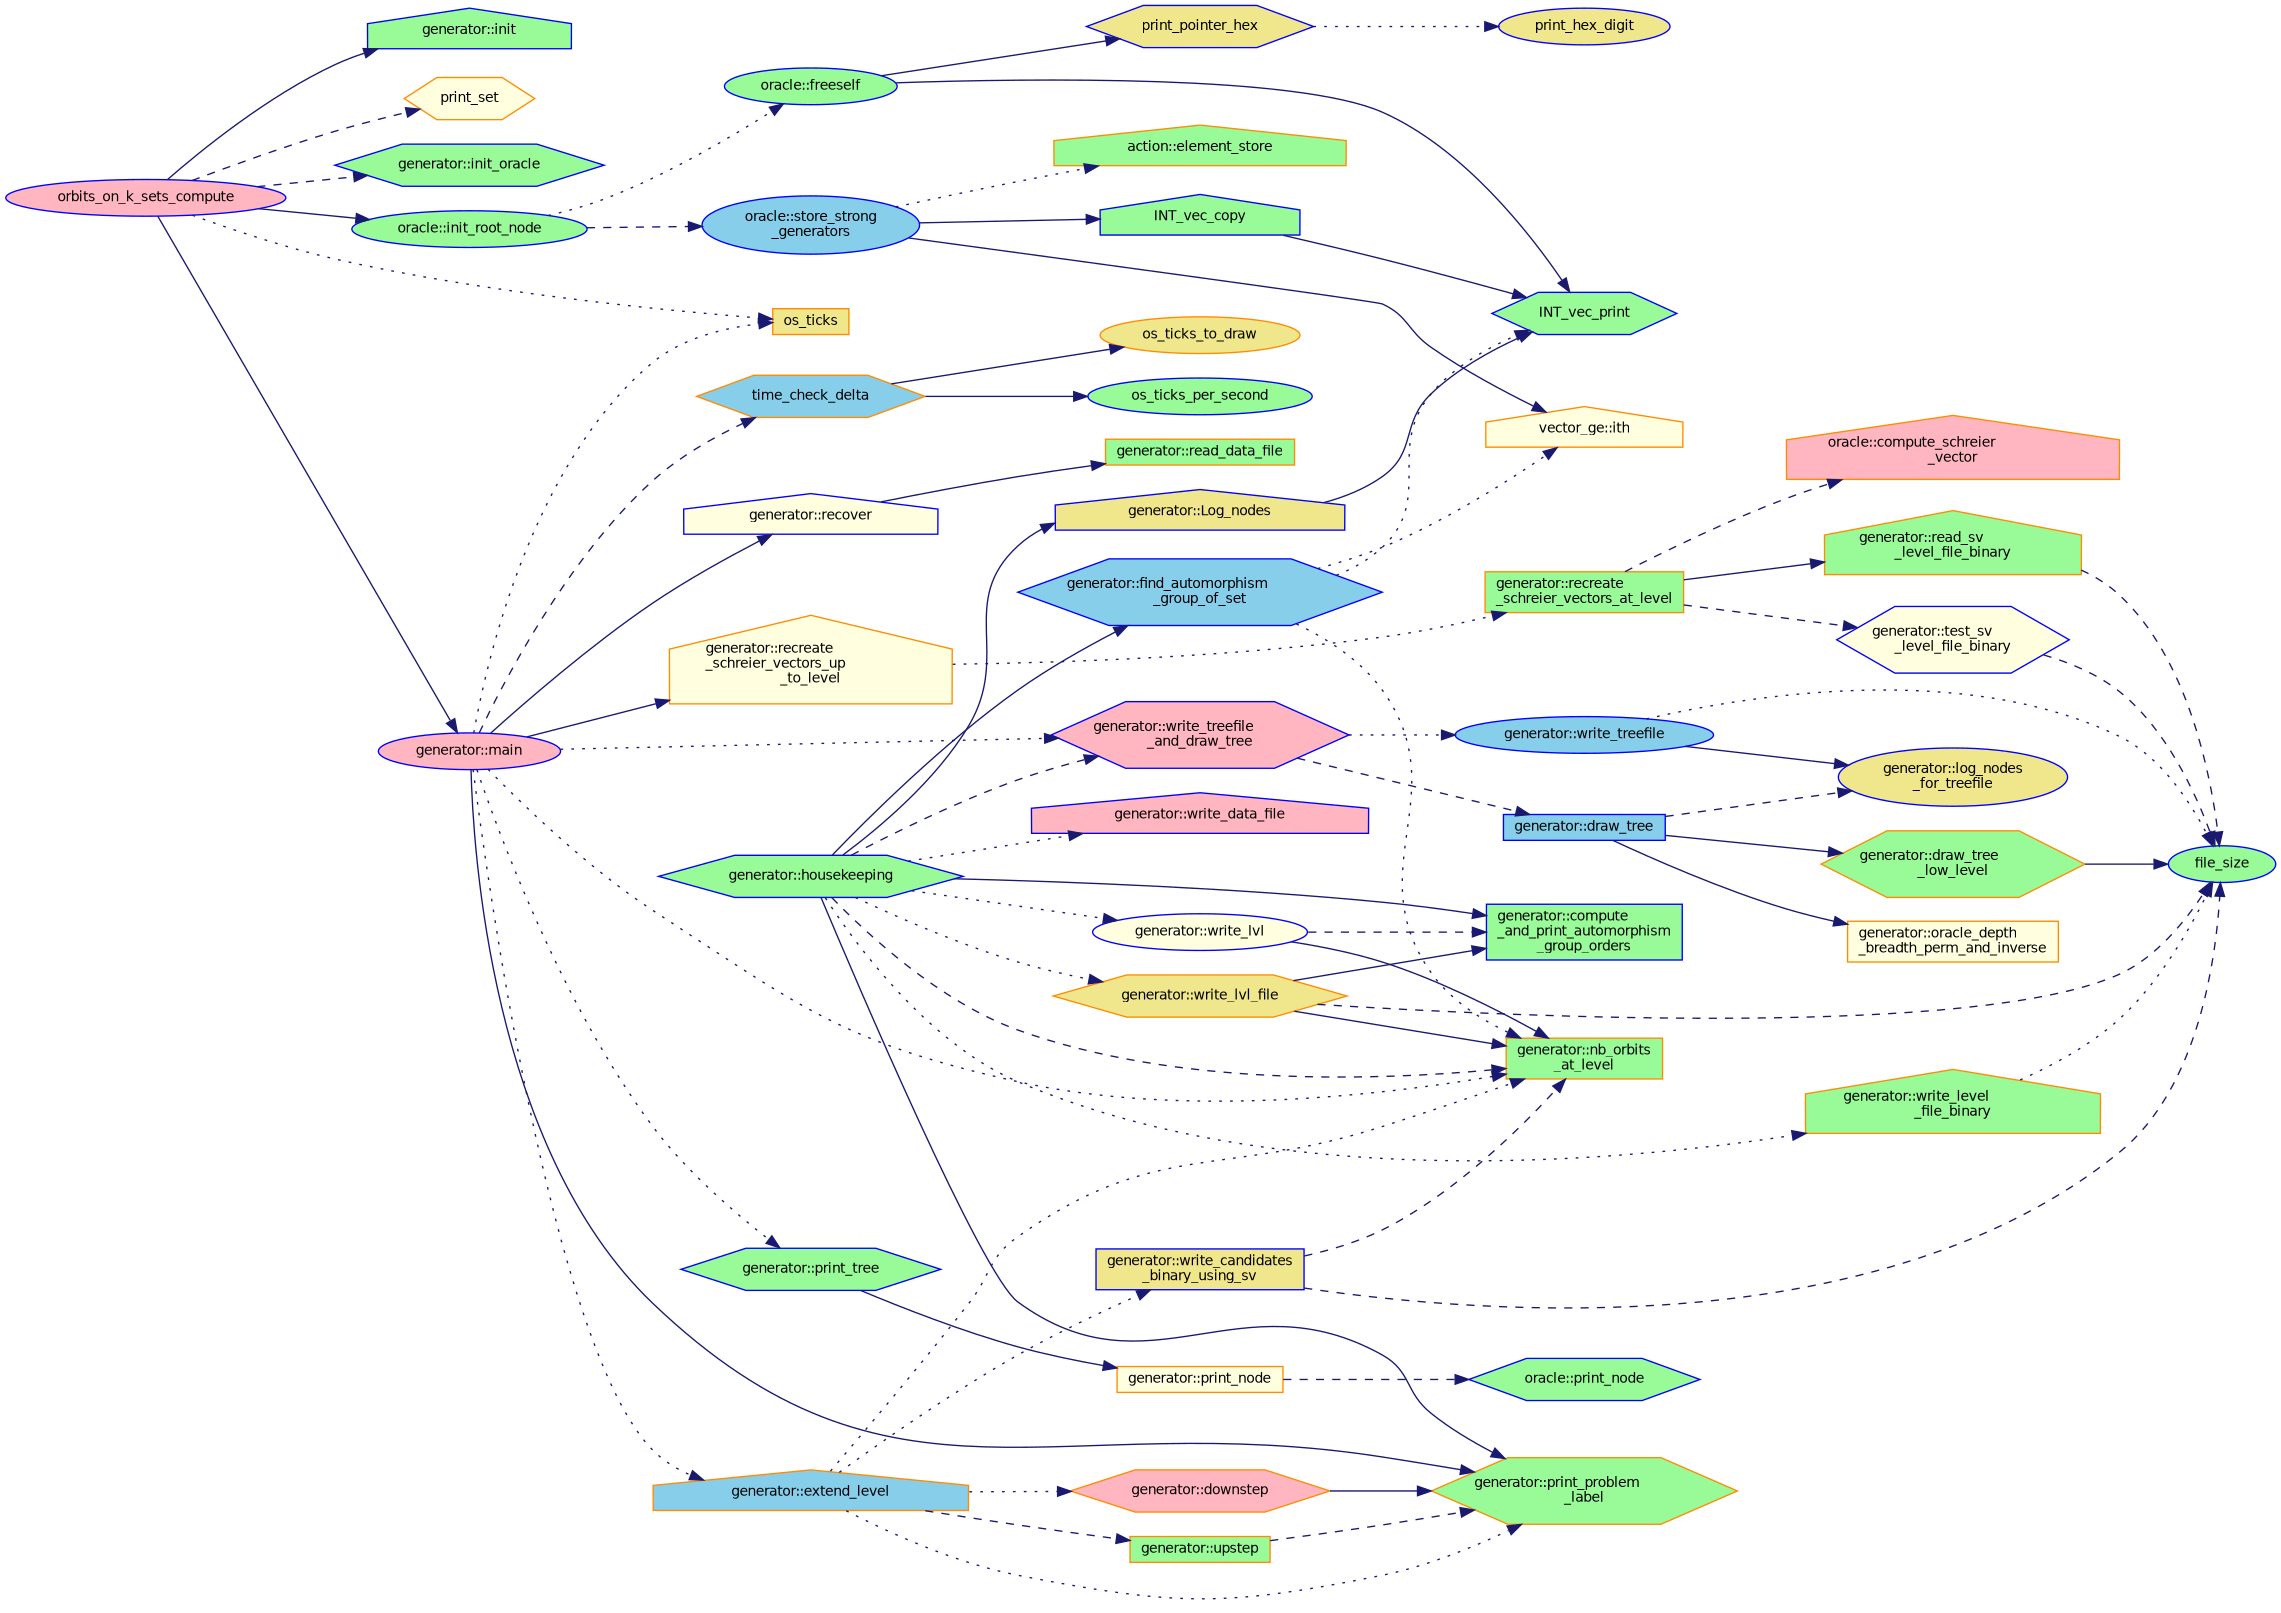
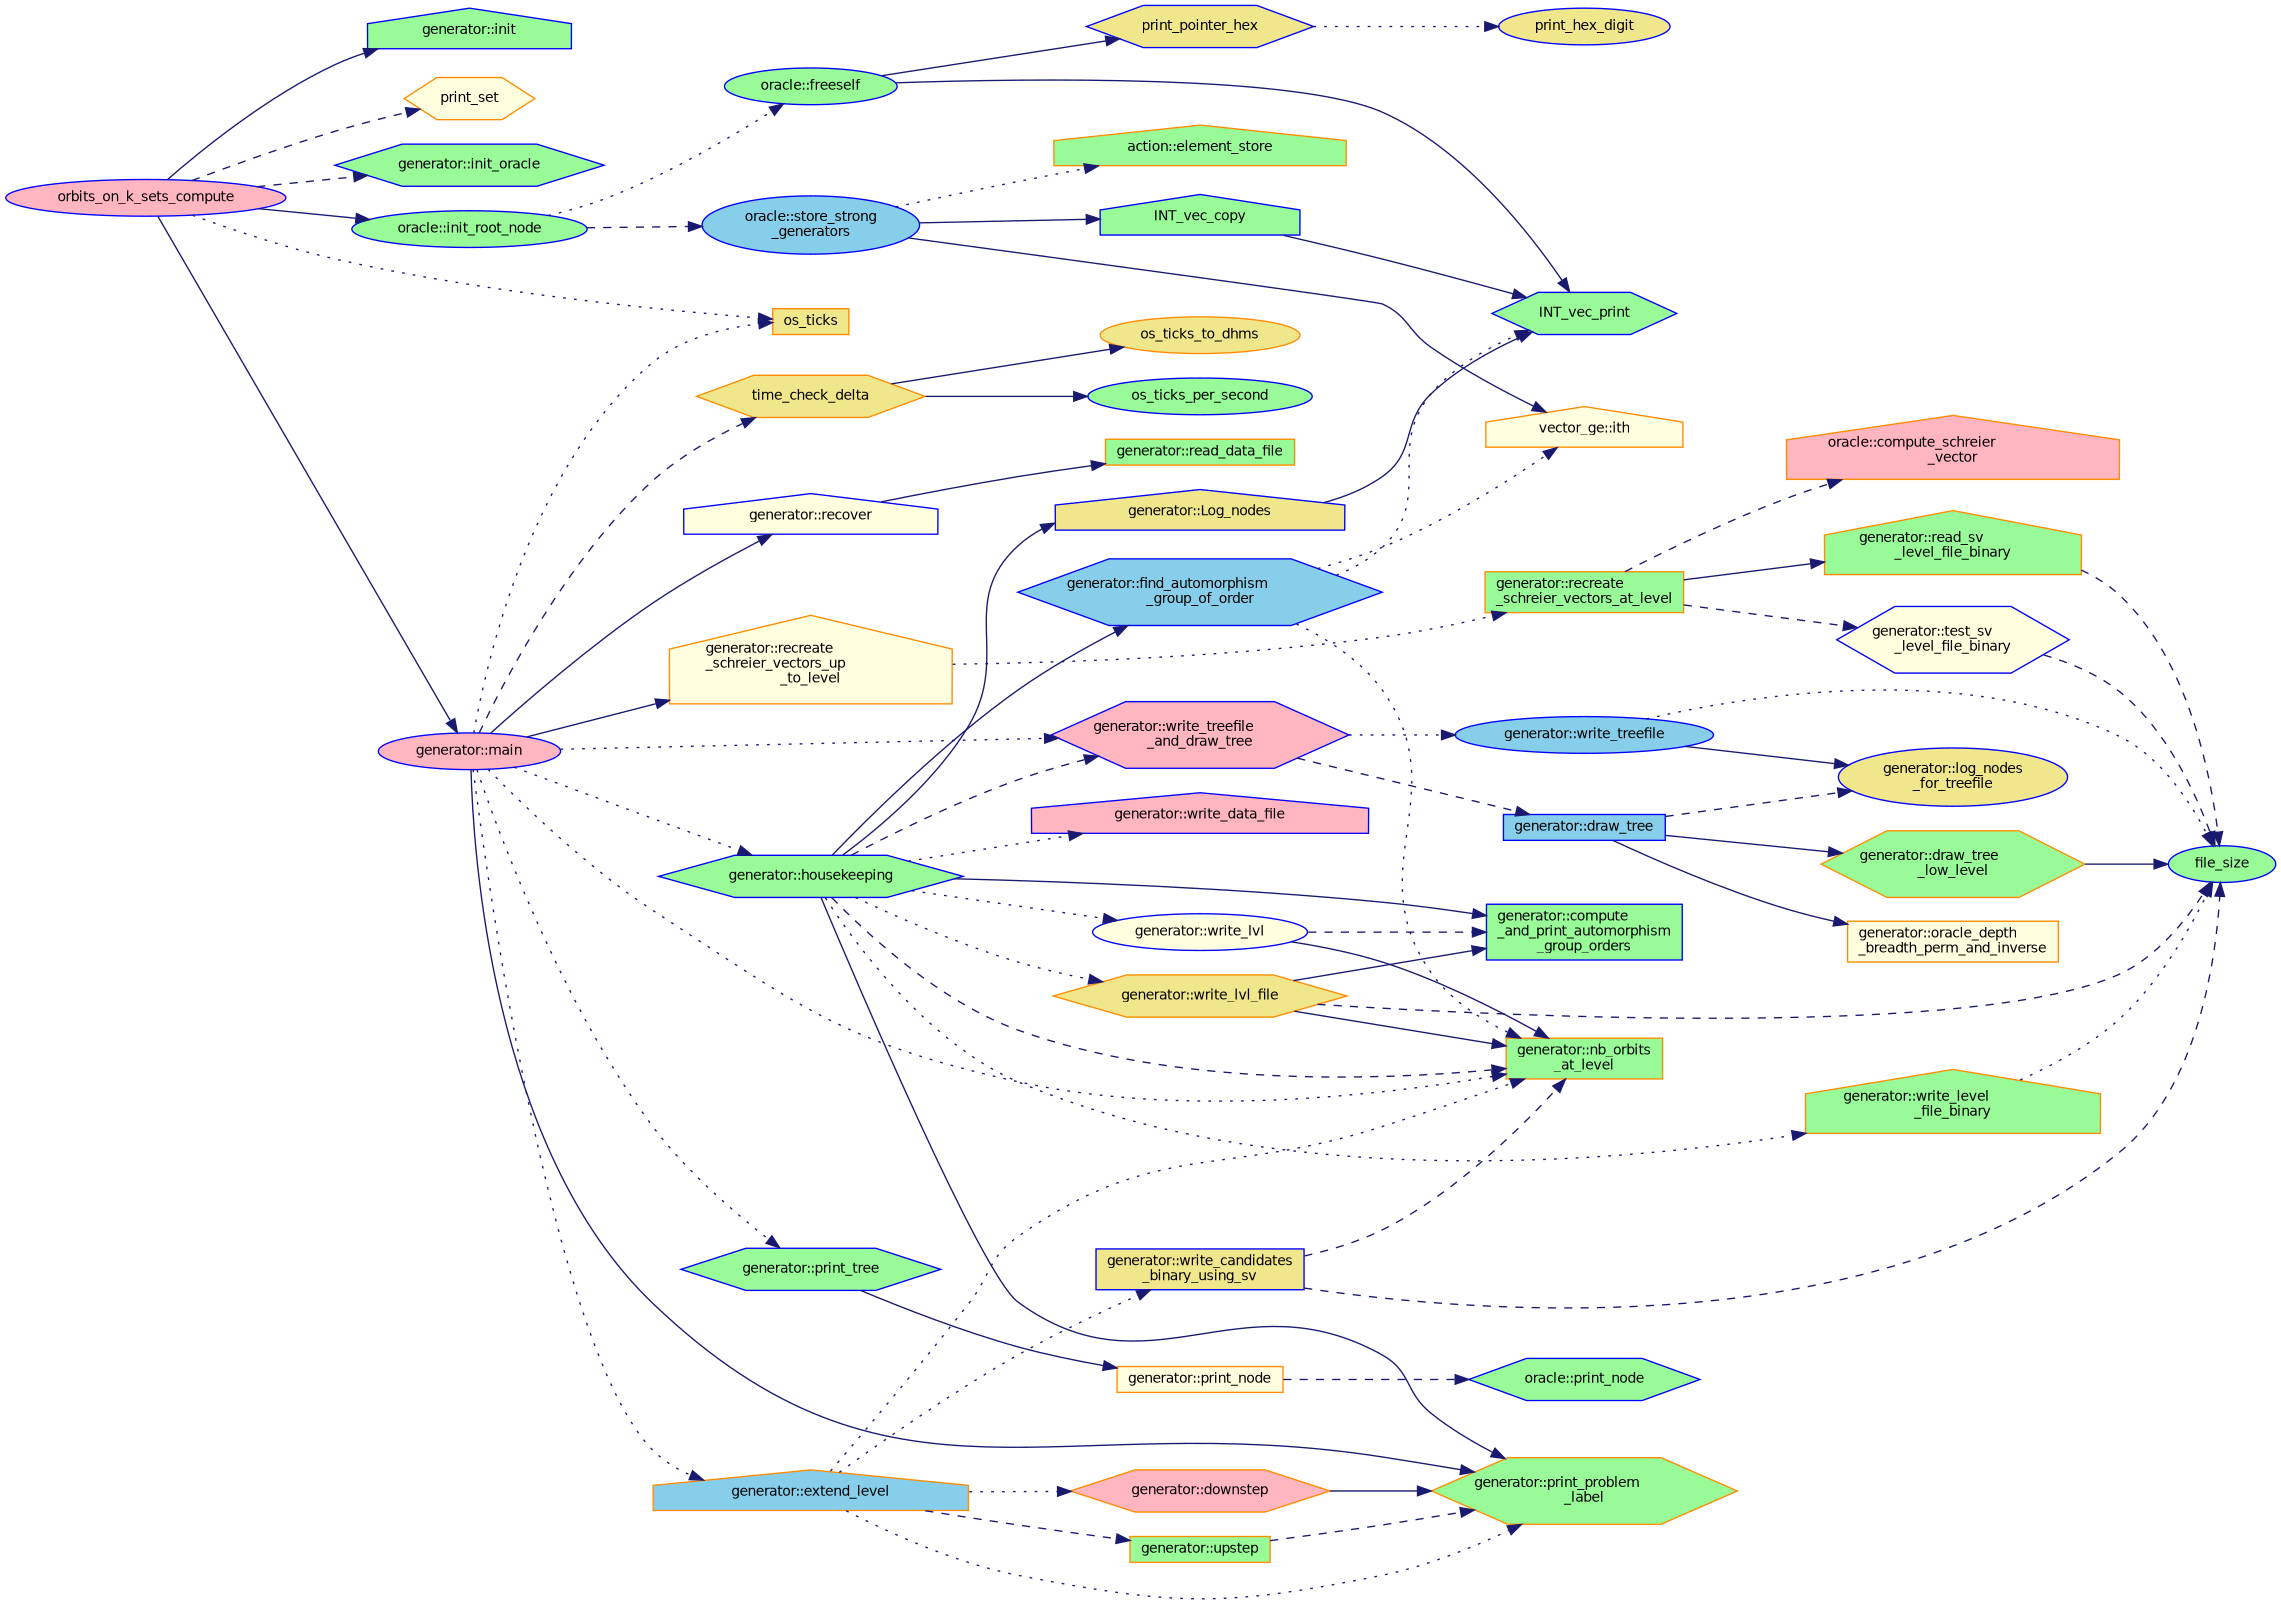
  digraph {
    rankdir=LR
    node [color=blue fillcolor=palegreen fontname=Helvetica fontsize=10 shape=hexagon style=filled]
    edge [color=midnightblue fontname=Helvetica fontsize=10 labelfontname=Helvetica labelfontsize=10 style=solid]
    n1 [fillcolor=lightpink fontcolor=black height=0.2 label=orbits_on_k_sets_compute shape=ellipse width=0.4]
    n2 [height=0.2 label="generator::init" shape=house width=0.4]
    n3 [color=darkorange fillcolor=lightyellow height=0.2 label=print_set width=0.4]
    n4 [height=0.2 label="generator::init_oracle" width=0.4]
    n5 [height=0.2 label="oracle::init_root_node" shape=ellipse width=0.4]
    n6 [color=darkorange fillcolor=khaki height=0.2 label=os_ticks shape=box width=0.4]
    n7 [fillcolor=lightpink height=0.2 label="generator::main" shape=ellipse width=0.4]
    n8 [height=0.2 label="oracle::freeself" shape=ellipse width=0.4]
    n9 [fillcolor=skyblue height=0.2 label="oracle::store_strong\l_generators" shape=ellipse width=0.4]
    n10 [color=darkorange height=0.2 label="generator::print_problem\l_label" width=0.4]
-   n11 [color=darkorange fillcolor=skyblue height=0.2 label=time_check_delta width=0.4]
+   n11 [color=darkorange fillcolor=khaki height=0.2 label=time_check_delta width=0.4]
    n12 [fillcolor=lightyellow height=0.2 label="generator::recover" shape=house width=0.4]
    n13 [color=darkorange fillcolor=lightyellow height=0.2 label="generator::recreate\l_schreier_vectors_up\l_to_level" shape=house width=0.4]
    n14 [height=0.2 label="generator::print_tree" width=0.4]
    n15 [fillcolor=lightpink height=0.2 label="generator::write_treefile\l_and_draw_tree" width=0.4]
    n16 [color=darkorange fillcolor=skyblue height=0.2 label="generator::extend_level" shape=house width=0.4]
    n17 [color=darkorange height=0.2 label="generator::nb_orbits\l_at_level" shape=box width=0.4]
    n18 [height=0.2 label="generator::housekeeping" width=0.4]
    n19 [height=0.2 label=INT_vec_print width=0.4]
    n20 [fillcolor=khaki height=0.2 label=print_pointer_hex width=0.4]
    n21 [color=darkorange height=0.2 label="action::element_store" shape=house width=0.4]
    n22 [color=darkorange fillcolor=lightyellow height=0.2 label="vector_ge::ith" shape=house width=0.4]
    n23 [height=0.2 label=INT_vec_copy shape=house width=0.4]
    n24 [fillcolor=khaki height=0.2 label=print_hex_digit shape=ellipse width=0.4]
    n25 [height=0.2 label=os_ticks_per_second shape=ellipse width=0.4]
-   n26 [color=darkorange fillcolor=khaki height=0.2 label=os_ticks_to_draw shape=ellipse width=0.4]
+   n26 [color=darkorange fillcolor=khaki height=0.2 label=os_ticks_to_dhms shape=ellipse width=0.4]
    n27 [color=darkorange height=0.2 label="generator::read_data_file" shape=box width=0.4]
    n28 [color=darkorange height=0.2 label="generator::recreate\l_schreier_vectors_at_level" shape=box width=0.4]
    n29 [color=darkorange fillcolor=lightyellow height=0.2 label="generator::print_node" shape=box width=0.4]
    n30 [fillcolor=skyblue height=0.2 label="generator::write_treefile" shape=ellipse width=0.4]
    n31 [fillcolor=skyblue height=0.2 label="generator::draw_tree" shape=box width=0.4]
    n32 [color=darkorange fillcolor=lightpink height=0.2 label="generator::downstep" width=0.4]
    n33 [fillcolor=khaki height=0.2 label="generator::write_candidates\l_binary_using_sv" shape=box width=0.4]
    n34 [color=darkorange height=0.2 label="generator::upstep" shape=box width=0.4]
    n35 [height=0.2 label="generator::compute\l_and_print_automorphism\l_group_orders" shape=box width=0.4]
-   n36 [fillcolor=skyblue height=0.2 label="generator::find_automorphism\l_group_of_set" width=0.4]
+   n36 [fillcolor=skyblue height=0.2 label="generator::find_automorphism\l_group_of_order" width=0.4]
    n37 [fillcolor=lightyellow height=0.2 label="generator::write_lvl" shape=ellipse width=0.4]
    n38 [color=darkorange height=0.2 label="generator::write_level\l_file_binary" shape=house width=0.4]
    n39 [color=darkorange fillcolor=khaki height=0.2 label="generator::write_lvl_file" width=0.4]
    n40 [fillcolor=lightpink height=0.2 label="generator::write_data_file" shape=house width=0.4]
    n41 [fillcolor=khaki height=0.2 label="generator::Log_nodes" shape=house width=0.4]
    n42 [fillcolor=lightyellow height=0.2 label="generator::test_sv\l_level_file_binary" width=0.4]
    n43 [color=darkorange height=0.2 label="generator::read_sv\l_level_file_binary" shape=house width=0.4]
    n44 [color=darkorange fillcolor=lightpink height=0.2 label="oracle::compute_schreier\l_vector" shape=house width=0.4]
    n45 [height=0.2 label=file_size shape=ellipse width=0.4]
    n46 [height=0.2 label="oracle::print_node" width=0.4]
    n47 [fillcolor=khaki height=0.2 label="generator::log_nodes\l_for_treefile" shape=ellipse width=0.4]
    n48 [color=darkorange fillcolor=lightyellow height=0.2 label="generator::oracle_depth\l_breadth_perm_and_inverse" shape=box width=0.4]
    n49 [color=darkorange height=0.2 label="generator::draw_tree\l_low_level" width=0.4]
    n1 -> n2
    n1 -> n3 [style=dashed]
    n1 -> n4 [style=dashed]
    n1 -> n5
    n1 -> n6 [style=dotted]
    n1 -> n7
    n5 -> n8 [style=dotted]
    n5 -> n9 [style=dashed]
    n7 -> n6 [style=dotted]
    n7 -> n10
    n7 -> n11 [style=dashed]
    n7 -> n12
    n7 -> n13
    n7 -> n14 [style=dotted]
    n7 -> n15 [style=dotted]
    n7 -> n16 [style=dotted]
    n7 -> n17 [style=dotted]
+   n7 -> n18 [style=dotted]
    n8 -> n19
    n8 -> n20
    n9 -> n21 [style=dotted]
    n9 -> n22
    n9 -> n23
    n11 -> n25
    n11 -> n26
    n12 -> n27
    n13 -> n28 [style=dotted]
    n14 -> n29
    n15 -> n30 [style=dotted]
    n15 -> n31 [style=dashed]
    n16 -> n10 [style=dotted]
    n16 -> n17 [style=dotted]
    n16 -> n32 [style=dotted]
    n16 -> n33 [style=dotted]
    n16 -> n34 [style=dashed]
    n18 -> n10
    n18 -> n15 [style=dashed]
    n18 -> n17 [style=dashed]
    n18 -> n35
    n18 -> n36
    n18 -> n37 [style=dotted]
    n18 -> n38 [style=dotted]
    n18 -> n39 [style=dotted]
    n18 -> n40 [style=dotted]
    n18 -> n41
    n20 -> n24 [style=dotted]
    n23 -> n19
    n28 -> n42 [style=dashed]
    n28 -> n43
    n28 -> n44 [style=dashed]
    n29 -> n46 [style=dashed]
    n30 -> n45 [style=dotted]
    n30 -> n47
    n31 -> n47 [style=dashed]
    n31 -> n48
    n31 -> n49
    n32 -> n10
    n33 -> n17 [style=dashed]
    n33 -> n45 [style=dashed]
    n34 -> n10 [style=dashed]
    n36 -> n17 [style=dotted]
    n36 -> n19 [style=dotted]
    n36 -> n22 [style=dotted]
    n37 -> n17
    n37 -> n35 [style=dashed]
    n38 -> n45 [style=dotted]
    n39 -> n17
    n39 -> n35
    n39 -> n45 [style=dashed]
    n41 -> n19
    n42 -> n45 [style=dashed]
    n43 -> n45 [style=dashed]
    n49 -> n45
  }
